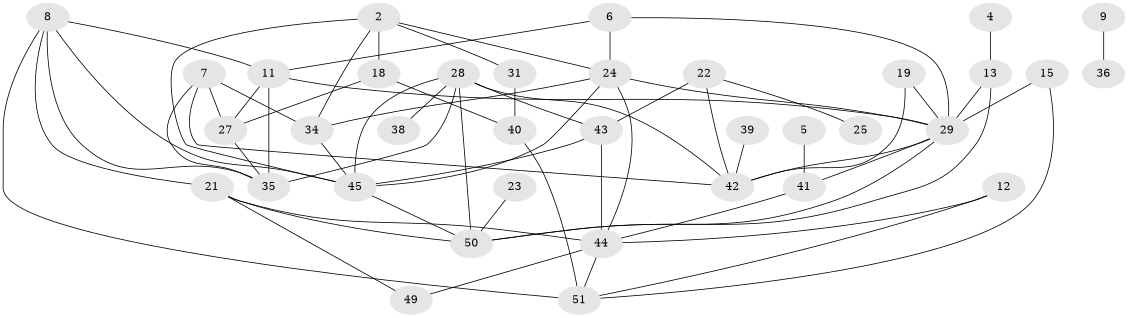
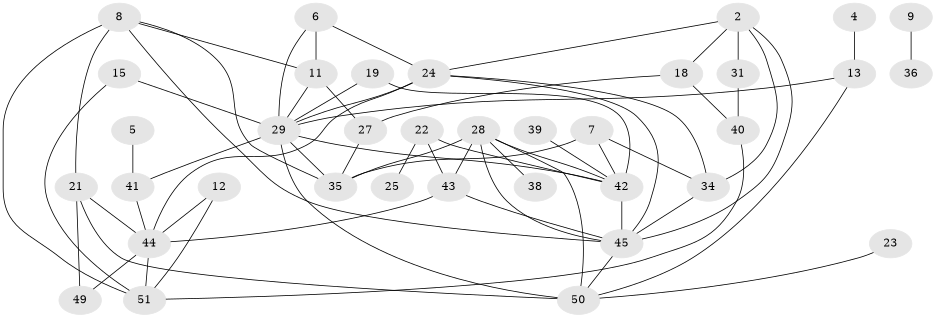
  graph {
    node [color=gray90 style=filled]
    edge [weight=1.0]
    2
    18
    24
    31
    34
    45
    27
    40
    29
    n10 [label=44]
    50
    4
    13
    5
    41
    6
    11
    35
    42
    7
    8
    21
    51
    49
    9
    36
    12
    15
    19
    22
    25
    43
    23
    28
    38
    39
    2 -- 18
    2 -- 24
    2 -- 31
    2 -- 34
    2 -- 45
    18 -- 27
    18 -- 40
    24 -- 34
    24 -- 45
    24 -- 29 [weight=2.0]
    24 -- n10
    31 -- 40
    34 -- 45
    45 -- 50
    27 -- 35
    40 -- 51
    29 -- 50
    29 -- 41
-   11 -- 35
+   29 -- 35
    29 -- 42
    n10 -- 51
    n10 -- 49
    4 -- 13
    13 -- 29
    13 -- 50
    5 -- 41
    41 -- n10
    6 -- 24
    6 -- 29
    6 -- 11
    11 -- 27
    11 -- 29
+   42 -- 45 [weight=2.0]
    7 -- 34
-   7 -- 27
    7 -- 35
    7 -- 42
    8 -- 45
    8 -- 11
    8 -- 35
    8 -- 21
    8 -- 51 [weight=2.0]
    21 -- n10
    21 -- 50
    21 -- 49
    9 -- 36
    12 -- n10
    12 -- 51
    15 -- 29
    15 -- 51
    19 -- 29
    19 -- 42
    22 -- 42
    22 -- 25
    22 -- 43
    43 -- 45
    43 -- n10
    23 -- 50
    28 -- 45
    28 -- 50 [weight=2.0]
    28 -- 35
    28 -- 42
    28 -- 43
    28 -- 38
    39 -- 42
  }
